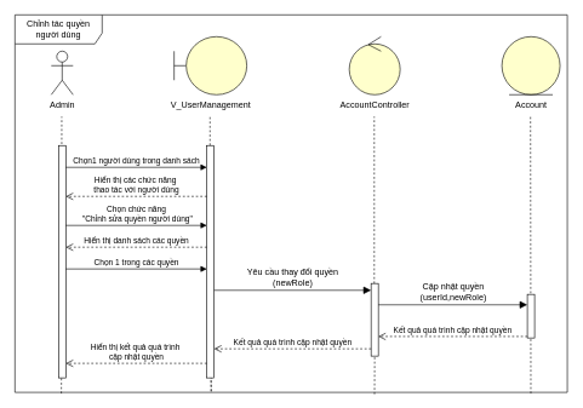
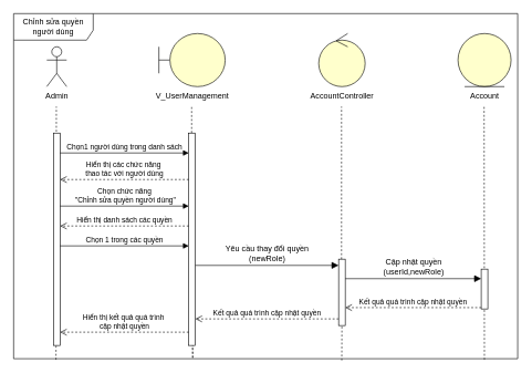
  <mxCell id="0" />
  <mxCell id="1" parent="0" />
  <mxCell id="2" value="Admin" style="shape=umlActor;verticalLabelPosition=bottom;verticalAlign=top;html=1;outlineConnect=0;" parent="1" vertex="1"><mxGeometry x="70" y="70" width="30" height="60" as="geometry" /></mxCell>
  <mxCell id="3" value="" style="endArrow=none;dashed=1;html=1;rounded=0;entryX=0.5;entryY=0.5;entryDx=0;entryDy=0;entryPerimeter=0;" parent="1" edge="1"><mxGeometry width="50" height="50" relative="1" as="geometry"><mxPoint x="84.38" y="270" as="sourcePoint" /><mxPoint x="84.38" y="160" as="targetPoint" /></mxGeometry></mxCell>
  <mxCell id="4" value="" style="shape=umlBoundary;whiteSpace=wrap;html=1;fillColor=light-dark(#FFFFCC,#FFFFCC);" parent="1" vertex="1"><mxGeometry x="239" y="50" width="100" height="80" as="geometry" /></mxCell>
  <mxCell id="5" value="" style="endArrow=none;dashed=1;html=1;rounded=0;entryX=0.572;entryY=1.003;entryDx=0;entryDy=0;entryPerimeter=0;" parent="1" edge="1"><mxGeometry width="50" height="50" relative="1" as="geometry"><mxPoint x="288.38" y="229.76" as="sourcePoint" /><mxPoint x="288.38" y="160" as="targetPoint" /></mxGeometry></mxCell>
  <mxCell id="6" value="" style="ellipse;shape=umlControl;whiteSpace=wrap;html=1;fillColor=light-dark(#FFFFCC,#FFFFCC);" parent="1" vertex="1"><mxGeometry x="480" y="50" width="70" height="80" as="geometry" /></mxCell>
  <mxCell id="7" value="" style="endArrow=none;dashed=1;html=1;rounded=0;entryX=0.497;entryY=1.013;entryDx=0;entryDy=0;entryPerimeter=0;" parent="1" edge="1" source="15"><mxGeometry width="50" height="50" relative="1" as="geometry"><mxPoint x="514.37" y="248.96" as="sourcePoint" /><mxPoint x="514.37" y="160" as="targetPoint" /></mxGeometry></mxCell>
  <mxCell id="8" value="" style="ellipse;shape=umlEntity;whiteSpace=wrap;html=1;fillColor=light-dark(#FFFFCC,#FFFFCC);" parent="1" vertex="1"><mxGeometry x="690" y="50" width="80" height="80" as="geometry" /></mxCell>
  <mxCell id="9" value="" style="endArrow=none;dashed=1;html=1;rounded=0;entryX=0.5;entryY=1;entryDx=0;entryDy=0;exitX=0.934;exitY=1.003;exitDx=0;exitDy=0;exitPerimeter=0;" parent="1" edge="1" source="27"><mxGeometry width="50" height="50" relative="1" as="geometry"><mxPoint x="730" y="690" as="sourcePoint" /><mxPoint x="729.38" y="160" as="targetPoint" /></mxGeometry></mxCell>
  <mxCell id="10" value="" style="endArrow=none;dashed=1;html=1;rounded=0;entryX=0.5;entryY=0.5;entryDx=0;entryDy=0;entryPerimeter=0;exitX=0.084;exitY=1.003;exitDx=0;exitDy=0;exitPerimeter=0;" parent="1" source="27" target="11" edge="1"><mxGeometry width="50" height="50" relative="1" as="geometry"><mxPoint x="85" y="1030" as="sourcePoint" /><mxPoint x="85" y="120" as="targetPoint" /></mxGeometry></mxCell>
  <mxCell id="11" value="" style="html=1;points=[[0,0,0,0,5],[0,1,0,0,-5],[1,0,0,0,5],[1,1,0,0,-5]];perimeter=orthogonalPerimeter;outlineConnect=0;targetShapes=umlLifeline;portConstraint=eastwest;newEdgeStyle={&quot;curved&quot;:0,&quot;rounded&quot;:0};" parent="1" vertex="1"><mxGeometry x="80" y="200" width="10" height="320" as="geometry" /></mxCell>
  <mxCell id="12" value="" style="endArrow=none;dashed=1;html=1;rounded=0;entryX=0.572;entryY=1.003;entryDx=0;entryDy=0;entryPerimeter=0;" parent="1" target="13" edge="1"><mxGeometry width="50" height="50" relative="1" as="geometry"><mxPoint x="289.72" y="380" as="sourcePoint" /><mxPoint x="241" y="150" as="targetPoint" /><Array as="points"><mxPoint x="290" y="540" /></Array></mxGeometry></mxCell>
  <mxCell id="13" value="" style="html=1;points=[[0,0,0,0,5],[0,1,0,0,-5],[1,0,0,0,5],[1,1,0,0,-5]];perimeter=orthogonalPerimeter;outlineConnect=0;targetShapes=umlLifeline;portConstraint=eastwest;newEdgeStyle={&quot;curved&quot;:0,&quot;rounded&quot;:0};" parent="1" vertex="1"><mxGeometry x="284" y="200" width="10" height="320" as="geometry" /></mxCell>
  <mxCell id="14" value="" style="endArrow=none;dashed=1;html=1;rounded=0;entryX=0.497;entryY=1.013;entryDx=0;entryDy=0;entryPerimeter=0;exitX=0.651;exitY=1.005;exitDx=0;exitDy=0;exitPerimeter=0;" parent="1" target="15" edge="1" source="27"><mxGeometry width="50" height="50" relative="1" as="geometry"><mxPoint x="515" y="1040" as="sourcePoint" /><mxPoint x="515" y="151" as="targetPoint" /></mxGeometry></mxCell>
  <mxCell id="15" value="" style="html=1;points=[[0,0,0,0,5],[0,1,0,0,-5],[1,0,0,0,5],[1,1,0,0,-5]];perimeter=orthogonalPerimeter;outlineConnect=0;targetShapes=umlLifeline;portConstraint=eastwest;newEdgeStyle={&quot;curved&quot;:0,&quot;rounded&quot;:0};" parent="1" vertex="1"><mxGeometry x="510" y="390" width="10" height="100" as="geometry" /></mxCell>
  <mxCell id="16" value="&lt;font style=&quot;vertical-align: inherit;&quot;&gt;&lt;font style=&quot;vertical-align: inherit;&quot;&gt;Chọn1 người dùng trong danh sách&lt;/font&gt;&lt;/font&gt;" style="html=1;verticalAlign=bottom;endArrow=block;curved=0;rounded=0;" parent="1" edge="1"><mxGeometry width="80" relative="1" as="geometry"><mxPoint x="90" y="230" as="sourcePoint" /><mxPoint x="284" y="230" as="targetPoint" /></mxGeometry></mxCell>
  <mxCell id="17" value="&lt;font style=&quot;vertical-align: inherit;&quot;&gt;&lt;font style=&quot;vertical-align: inherit;&quot;&gt;Hiển thị các chức năng&amp;nbsp;&lt;/font&gt;&lt;/font&gt;&lt;div&gt;&lt;font style=&quot;vertical-align: inherit;&quot;&gt;&lt;font style=&quot;vertical-align: inherit;&quot;&gt;thao tác với người dùng&lt;/font&gt;&lt;/font&gt;&lt;/div&gt;" style="html=1;verticalAlign=bottom;endArrow=open;dashed=1;endSize=8;curved=0;rounded=0;" parent="1" edge="1"><mxGeometry relative="1" as="geometry"><mxPoint x="284" y="270" as="sourcePoint" /><mxPoint x="90" y="270" as="targetPoint" /></mxGeometry></mxCell>
  <mxCell id="18" value="Chọn chức năng&lt;div&gt;&amp;nbsp;&quot;Chỉnh sửa quyền người dùng&quot;&lt;/div&gt;" style="html=1;verticalAlign=bottom;endArrow=block;curved=0;rounded=0;" parent="1" edge="1"><mxGeometry width="80" relative="1" as="geometry"><mxPoint x="90" y="310" as="sourcePoint" /><mxPoint x="284" y="310" as="targetPoint" /></mxGeometry></mxCell>
  <mxCell id="19" value="Hiển thị danh sách các quyền" style="html=1;verticalAlign=bottom;endArrow=open;dashed=1;endSize=8;curved=0;rounded=0;" parent="1" edge="1" source="13"><mxGeometry relative="1" as="geometry"><mxPoint x="270" y="340" as="sourcePoint" /><mxPoint x="90" y="340" as="targetPoint" /></mxGeometry></mxCell>
  <mxCell id="20" value="Chọn 1 trong các quyền" style="html=1;verticalAlign=bottom;endArrow=block;curved=0;rounded=0;" parent="1" edge="1"><mxGeometry width="80" relative="1" as="geometry"><mxPoint x="90" y="370" as="sourcePoint" /><mxPoint x="284" y="370" as="targetPoint" /></mxGeometry></mxCell>
  <mxCell id="21" value="Yêu cầu thay đổi quyền&lt;div&gt;(newRole)&lt;/div&gt;" style="html=1;verticalAlign=bottom;endArrow=block;curved=0;rounded=0;fontSize=12;startSize=8;endSize=8;" parent="1" edge="1"><mxGeometry width="80" relative="1" as="geometry"><mxPoint x="294" y="399.38" as="sourcePoint" /><mxPoint x="510" y="399.38" as="targetPoint" /></mxGeometry></mxCell>
  <mxCell id="22" value="Cập nhật quyền&lt;div&gt;(userId,newRole)&lt;/div&gt;" style="html=1;verticalAlign=bottom;endArrow=block;curved=0;rounded=0;fontSize=12;startSize=8;endSize=8;" parent="1" edge="1"><mxGeometry width="80" relative="1" as="geometry"><mxPoint x="520" y="419.37" as="sourcePoint" /><mxPoint x="725" y="419.37" as="targetPoint" /></mxGeometry></mxCell>
  <mxCell id="23" value="" style="html=1;points=[[0,0,0,0,5],[0,1,0,0,-5],[1,0,0,0,5],[1,1,0,0,-5]];perimeter=orthogonalPerimeter;outlineConnect=0;targetShapes=umlLifeline;portConstraint=eastwest;newEdgeStyle={&quot;curved&quot;:0,&quot;rounded&quot;:0};" parent="1" vertex="1"><mxGeometry x="725" y="405" width="10" height="60" as="geometry" /></mxCell>
  <mxCell id="24" value="V_UserManagement" style="text;html=1;align=center;verticalAlign=middle;resizable=0;points=[];autosize=1;strokeColor=none;fillColor=none;" parent="1" vertex="1"><mxGeometry x="224" y="130" width="130" height="30" as="geometry" /></mxCell>
  <mxCell id="25" value="&lt;span style=&quot;text-wrap-mode: wrap;&quot;&gt;AccountController&lt;/span&gt;" style="text;html=1;align=center;verticalAlign=middle;resizable=0;points=[];autosize=1;strokeColor=none;fillColor=none;" parent="1" vertex="1"><mxGeometry x="455" y="130" width="120" height="30" as="geometry" /></mxCell>
  <mxCell id="26" value="&lt;span style=&quot;text-wrap-mode: wrap;&quot;&gt;Account&lt;/span&gt;" style="text;html=1;align=center;verticalAlign=middle;resizable=0;points=[];autosize=1;strokeColor=none;fillColor=none;" parent="1" vertex="1"><mxGeometry x="695" y="130" width="70" height="30" as="geometry" /></mxCell>
- <mxCell id="27" value="Chỉnh tác quyền người dùng" style="shape=umlFrame;whiteSpace=wrap;html=1;pointerEvents=0;width=120;height=40;" parent="1" vertex="1"><mxGeometry x="20" y="20" width="760" height="520" as="geometry" /></mxCell>
+ <mxCell id="27" value="Chỉnh sửa quyền người dùng" style="shape=umlFrame;whiteSpace=wrap;html=1;pointerEvents=0;width=120;height=40;" parent="1" vertex="1"><mxGeometry x="20" y="20" width="760" height="520" as="geometry" /></mxCell>
  <mxCell id="28" value="Kết quả quá trình cập nhật quyền" style="html=1;verticalAlign=bottom;endArrow=open;dashed=1;endSize=8;curved=0;rounded=0;" edge="1" parent="1" target="15"><mxGeometry relative="1" as="geometry"><mxPoint x="725" y="463" as="sourcePoint" /><mxPoint x="645" y="463" as="targetPoint" /></mxGeometry></mxCell>
  <mxCell id="29" value="Kết quả quá trình cập nhật quyền" style="html=1;verticalAlign=bottom;endArrow=open;dashed=1;endSize=8;curved=0;rounded=0;" edge="1" parent="1"><mxGeometry relative="1" as="geometry"><mxPoint x="510" y="480" as="sourcePoint" /><mxPoint x="294" y="480" as="targetPoint" /></mxGeometry></mxCell>
  <mxCell id="30" value="Hiển thị kết quả quá trình&amp;nbsp;&lt;div&gt;cập nhật quyền&lt;/div&gt;" style="html=1;verticalAlign=bottom;endArrow=open;dashed=1;endSize=8;curved=0;rounded=0;" edge="1" parent="1" target="11"><mxGeometry relative="1" as="geometry"><mxPoint x="284" y="500" as="sourcePoint" /><mxPoint x="204" y="500" as="targetPoint" /></mxGeometry></mxCell>
